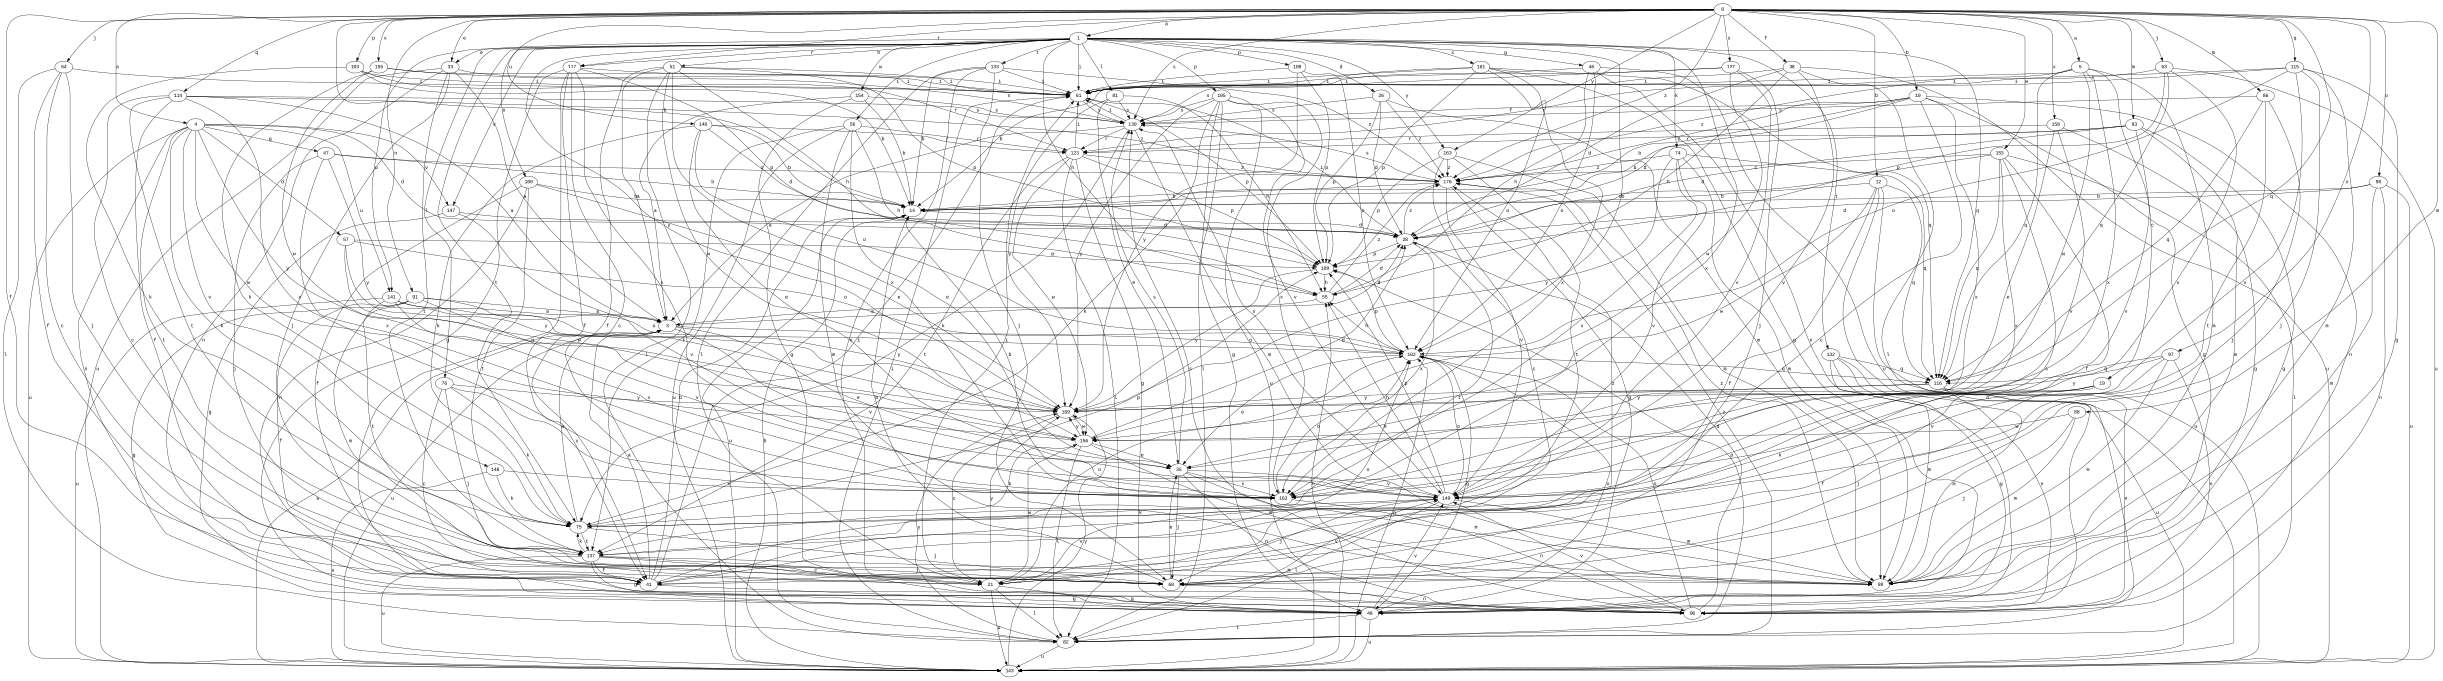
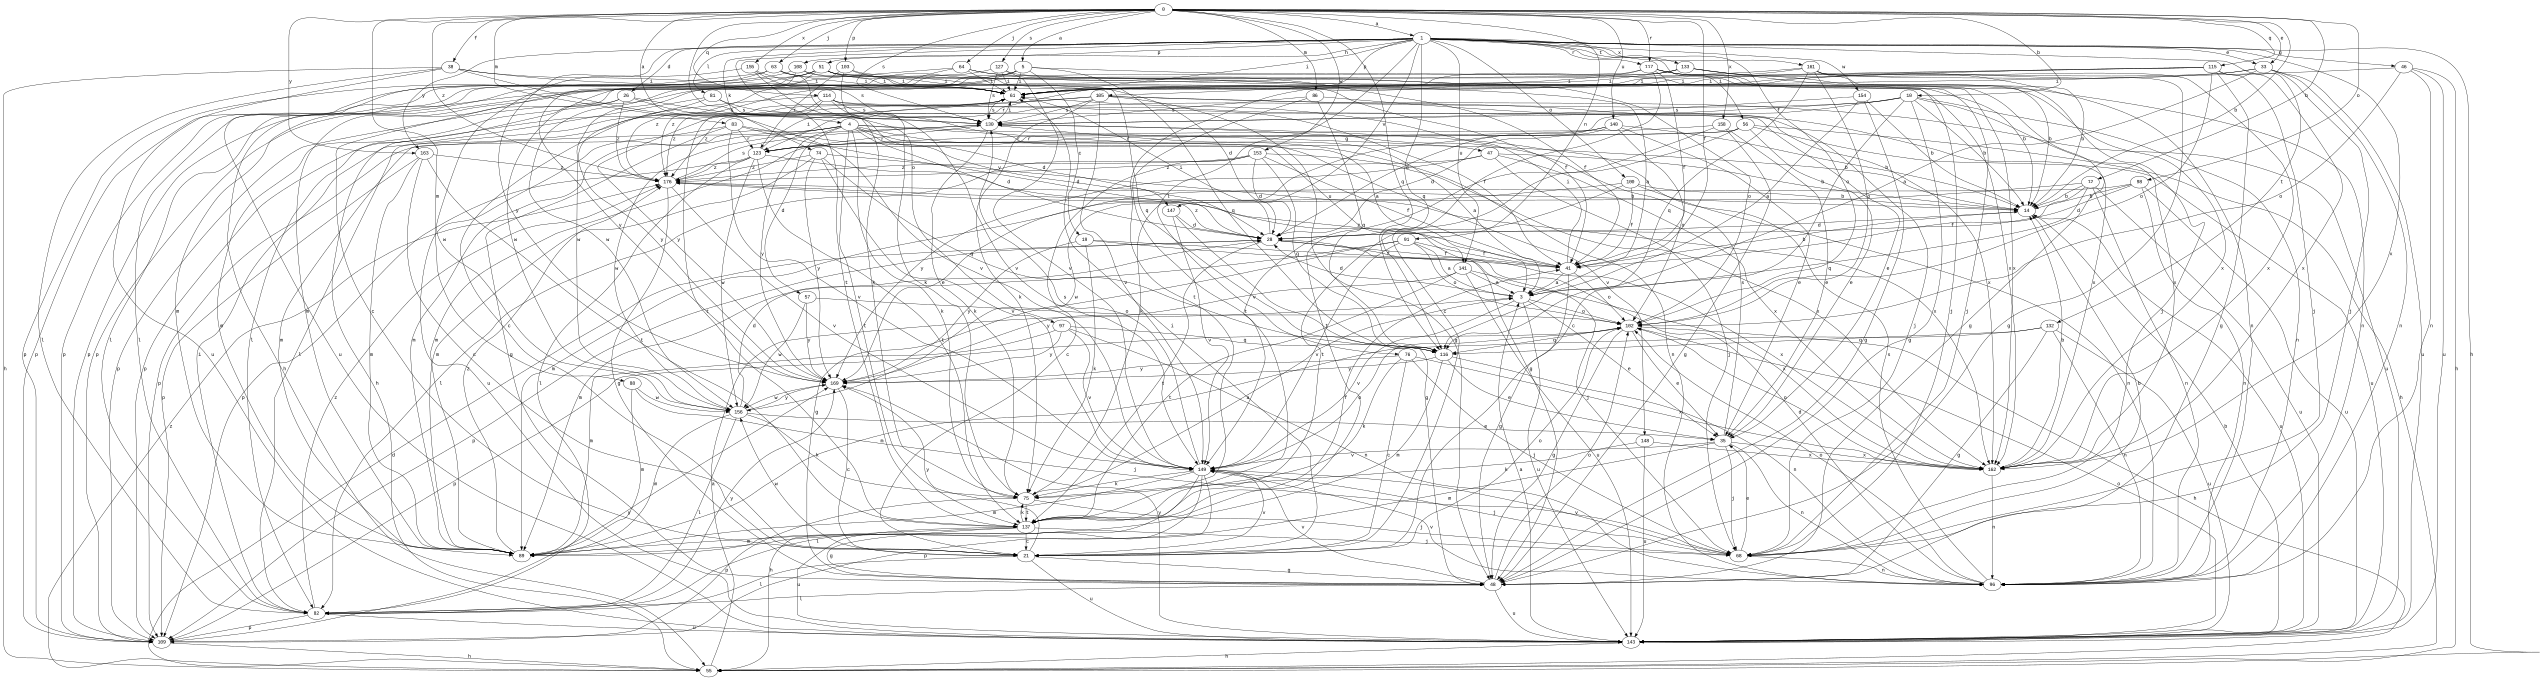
  strict digraph {
    fontname="Liberation Mono"
    node [fontname="Liberation Mono"]
    edge [fontname="Liberation Mono"]
    0
    1
    4
    5
    10
    12
    14
    33
    38
    41
    63
    64
    83
    86
    88
    91
    97
    98
    103
    114
    115
    116
    117
    127
    130
    140
    153
    158
    n29 [label=155]
    163
    176
    26
    46
    51
    55
    56
    61
    74
    76
    81
    100
    102
    105
    108
    132
    133
    137
    141
    147
    154
    161
    162
    169
    n54 [label=57]
    28
    47
    75
    96
    143
    148
    156
    19
    89
    21
    48
    n66 [label=3]
    68
    149
    82
    109
    123
    35
    0 -> 1 [label=a]
    0 -> 4 [label=a]
    0 -> 5 [label=a]
    0 -> 10 [label=b]
    0 -> 12 [label=b]
    0 -> 14 [label=b]
    0 -> 33 [label=e]
    0 -> 38 [label=f]
    0 -> 41 [label=f]
    0 -> 63 [label=j]
    0 -> 64 [label=j]
    0 -> 83 [label=m]
    0 -> 86 [label=m]
    0 -> 88 [label=m]
    0 -> 91 [label=n]
    0 -> 97 [label=o]
    0 -> 98 [label=o]
    0 -> 103 [label=p]
    0 -> 114 [label=q]
    0 -> 115 [label=q]
    0 -> 116 [label=q]
    0 -> 117 [label=r]
    0 -> 127 [label=s]
    0 -> 130 [label=s]
    0 -> 140 [label=u]
    0 -> 153 [label=w]
    0 -> 158 [label=x]
    0 -> n29 [label=x]
    0 -> 163 [label=y]
    0 -> 176 [label=z]
    1 -> 33 [label=e]
    1 -> 116 [label=q]
    1 -> 117 [label=r]
    1 -> 163 [label=y]
    1 -> 26 [label=d]
    1 -> 46 [label=g]
    1 -> 51 [label=h]
    1 -> 55 [label=h]
    1 -> 56 [label=i]
    1 -> 61 [label=i]
    1 -> 74 [label=k]
    1 -> 76 [label=l]
    1 -> 81 [label=l]
    1 -> 100 [label=o]
    1 -> 102 [label=o]
    1 -> 105 [label=p]
    1 -> 108 [label=p]
    1 -> 132 [label=t]
    1 -> 133 [label=t]
-   1 -> 75 [label=t]
+   1 -> 137 [label=t]
    1 -> 141 [label=u]
    1 -> 147 [label=v]
    1 -> 154 [label=w]
    1 -> 161 [label=x]
    1 -> 162 [label=x]
    1 -> 169 [label=y]
    4 -> 137 [label=t]
    4 -> 141 [label=u]
    4 -> 147 [label=v]
    4 -> 169 [label=y]
    4 -> n54 [label=d]
    4 -> 28 [label=d]
    4 -> 47 [label=g]
    4 -> 75 [label=k]
    4 -> 96 [label=n]
    4 -> 143 [label=u]
    4 -> 148 [label=v]
    4 -> 156 [label=w]
    5 -> 116 [label=q]
    5 -> 176 [label=z]
    5 -> 61 [label=i]
    5 -> 162 [label=x]
    5 -> 156 [label=w]
    5 -> 19 [label=c]
    5 -> 89 [label=m]
    10 -> 14 [label=b]
    10 -> 130 [label=f]
    10 -> 176 [label=z]
    10 -> 162 [label=x]
    10 -> 28 [label=d]
    10 -> 96 [label=n]
    10 -> 21 [label=c]
    10 -> 48 [label=g]
    12 -> 14 [label=b]
    12 -> 41 [label=f]
    12 -> 116 [label=q]
    12 -> 96 [label=n]
    12 -> 143 [label=u]
    12 -> 156 [label=w]
    14 -> 28 [label=d]
    14 -> 143 [label=u]
    33 -> 61 [label=i]
    33 -> 137 [label=t]
    33 -> 96 [label=n]
    33 -> 143 [label=u]
    33 -> n66 [label=a]
    33 -> 68 [label=j]
    38 -> 55 [label=h]
    38 -> 61 [label=i]
    38 -> 28 [label=d]
    38 -> 143 [label=u]
    38 -> 149 [label=v]
    38 -> 82 [label=l]
    41 -> 14 [label=b]
    41 -> 176 [label=z]
    41 -> 61 [label=i]
    41 -> 102 [label=o]
    41 -> 48 [label=g]
    41 -> n66 [label=a]
    63 -> 116 [label=q]
    63 -> 61 [label=i]
    63 -> 143 [label=u]
    63 -> 149 [label=v]
    63 -> 109 [label=p]
    64 -> 41 [label=f]
    64 -> 61 [label=i]
    64 -> 21 [label=c]
    64 -> 68 [label=j]
    64 -> 82 [label=l]
    83 -> 14 [label=b]
    83 -> 28 [label=d]
    83 -> 89 [label=m]
    83 -> 48 [label=g]
    83 -> 149 [label=v]
    83 -> 123 [label=r]
    86 -> 116 [label=q]
    86 -> 130 [label=s]
    86 -> 137 [label=t]
    86 -> 68 [label=j]
    88 -> 156 [label=w]
    88 -> 89 [label=m]
    88 -> 68 [label=j]
    91 -> 41 [label=f]
    91 -> 102 [label=o]
    91 -> 89 [label=m]
    91 -> 48 [label=g]
    91 -> n66 [label=a]
    91 -> 149 [label=v]
    97 -> 116 [label=q]
    97 -> 169 [label=y]
    97 -> 96 [label=n]
    97 -> 89 [label=m]
    97 -> 149 [label=v]
    98 -> 14 [label=b]
    98 -> 28 [label=d]
    98 -> 96 [label=n]
    98 -> 143 [label=u]
    98 -> 89 [label=m]
    103 -> 14 [label=b]
    103 -> 61 [label=i]
    103 -> 75 [label=k]
    103 -> 123 [label=r]
    114 -> 41 [label=f]
    114 -> 130 [label=s]
    114 -> 176 [label=z]
    114 -> 137 [label=t]
    114 -> 162 [label=x]
    114 -> 21 [label=c]
    114 -> n66 [label=a]
    115 -> 61 [label=i]
    115 -> 102 [label=o]
    115 -> 162 [label=x]
    115 -> 89 [label=m]
    115 -> 48 [label=g]
    115 -> 68 [label=j]
    115 -> 123 [label=r]
    116 -> 169 [label=y]
    116 -> 96 [label=n]
    116 -> 89 [label=m]
    116 -> 35 [label=e]
    117 -> 41 [label=f]
    117 -> 61 [label=i]
    117 -> 162 [label=x]
    117 -> 96 [label=n]
    117 -> 21 [label=c]
    117 -> 48 [label=g]
    117 -> 109 [label=p]
    127 -> 130 [label=s]
    127 -> 61 [label=i]
    127 -> 156 [label=w]
    127 -> 68 [label=j]
    127 -> 149 [label=v]
    130 -> 61 [label=i]
    130 -> 75 [label=k]
    130 -> 89 [label=m]
    130 -> n66 [label=a]
    130 -> 123 [label=r]
    140 -> 14 [label=b]
    140 -> 102 [label=o]
    140 -> 28 [label=d]
    140 -> 75 [label=k]
    140 -> 123 [label=r]
    140 -> 35 [label=e]
    153 -> 41 [label=f]
    153 -> 116 [label=q]
    153 -> 176 [label=z]
    153 -> 162 [label=x]
    153 -> 28 [label=d]
    153 -> 21 [label=c]
    153 -> 82 [label=l]
    158 -> 48 [label=g]
    158 -> 149 [label=v]
    158 -> 123 [label=r]
    158 -> 35 [label=e]
    n29 -> 130 [label=s]
    n29 -> 61 [label=i]
    n29 -> 75 [label=k]
    n29 -> 156 [label=w]
    163 -> 176 [label=z]
    163 -> 137 [label=t]
    163 -> 89 [label=m]
    163 -> 21 [label=c]
    163 -> 109 [label=p]
    176 -> 14 [label=b]
    176 -> 130 [label=s]
    176 -> 48 [label=g]
    176 -> 149 [label=v]
    26 -> 130 [label=s]
    26 -> 176 [label=z]
    26 -> 28 [label=d]
    26 -> 89 [label=m]
    26 -> 109 [label=p]
    46 -> 55 [label=h]
    46 -> 61 [label=i]
    46 -> 102 [label=o]
    46 -> 96 [label=n]
    46 -> 143 [label=u]
    51 -> 41 [label=f]
    51 -> 55 [label=h]
    51 -> 61 [label=i]
    51 -> 162 [label=x]
    51 -> 156 [label=w]
    51 -> n66 [label=a]
    51 -> 82 [label=l]
    51 -> 109 [label=p]
    55 -> 176 [label=z]
    55 -> 28 [label=d]
    55 -> n66 [label=a]
    56 -> 55 [label=h]
    56 -> 137 [label=t]
    56 -> 143 [label=u]
    56 -> 89 [label=m]
    56 -> 123 [label=r]
    56 -> 35 [label=e]
    61 -> 130 [label=s]
    61 -> 109 [label=p]
    74 -> 116 [label=q]
    74 -> 176 [label=z]
    74 -> 162 [label=x]
    74 -> 169 [label=y]
    74 -> 89 [label=m]
    74 -> 149 [label=v]
    76 -> 162 [label=x]
    76 -> 169 [label=y]
    76 -> 75 [label=k]
    76 -> 21 [label=c]
    76 -> 68 [label=j]
    81 -> 130 [label=s]
    81 -> 55 [label=h]
    81 -> 169 [label=y]
    81 -> 35 [label=e]
    100 -> 14 [label=b]
    100 -> 41 [label=f]
    100 -> 137 [label=t]
    100 -> 169 [label=e]
    100 -> 96 [label=n]
    102 -> 116 [label=q]
    102 -> 55 [label=h]
    102 -> 48 [label=g]
    102 -> 109 [label=p]
    102 -> 35 [label=e]
    105 -> 130 [label=s]
    105 -> 162 [label=x]
    105 -> 169 [label=y]
    105 -> 75 [label=k]
    105 -> 143 [label=u]
    105 -> 48 [label=g]
    105 -> 149 [label=v]
    105 -> 82 [label=l]
    108 -> 61 [label=i]
    108 -> 102 [label=o]
    108 -> 169 [label=y]
    108 -> 109 [label=p]
    132 -> 116 [label=q]
    132 -> 96 [label=n]
    132 -> 143 [label=u]
    132 -> 89 [label=m]
    132 -> 48 [label=g]
    133 -> 14 [label=b]
    133 -> 176 [label=z]
    133 -> 61 [label=i]
    133 -> 96 [label=n]
    133 -> 68 [label=j]
    133 -> 82 [label=l]
    137 -> 41 [label=f]
    137 -> 75 [label=k]
    137 -> 143 [label=u]
    137 -> 89 [label=m]
    137 -> 21 [label=c]
    137 -> 48 [label=g]
    137 -> 68 [label=j]
    141 -> 137 [label=t]
    141 -> 162 [label=x]
    141 -> 169 [label=y]
    141 -> 143 [label=u]
    141 -> n66 [label=a]
    147 -> 28 [label=d]
    147 -> 48 [label=g]
    147 -> 149 [label=v]
    154 -> 14 [label=b]
    154 -> 130 [label=s]
    154 -> 48 [label=g]
    154 -> n66 [label=a]
    161 -> 14 [label=b]
    161 -> 116 [label=q]
    161 -> 61 [label=i]
    161 -> 102 [label=o]
    161 -> 162 [label=x]
    161 -> 48 [label=g]
    161 -> 109 [label=p]
    162 -> 14 [label=b]
    162 -> 102 [label=o]
    162 -> 96 [label=n]
    169 -> 156 [label=w]
    169 -> 21 [label=c]
    n54 -> 102 [label=o]
    n54 -> 169 [label=y]
    n54 -> 156 [label=w]
-   n54 -> 109 [label=p]
+   4 -> 109 [label=p]
+   28 -> 41 [label=f]
    28 -> 176 [label=z]
    28 -> 61 [label=i]
    28 -> 137 [label=t]
    28 -> 162 [label=x]
    28 -> 109 [label=p]
    47 -> 14 [label=b]
    47 -> 176 [label=z]
    47 -> 162 [label=x]
    47 -> 169 [label=y]
    47 -> 68 [label=j]
    75 -> 137 [label=t]
    75 -> n66 [label=a]
    75 -> 68 [label=j]
    75 -> 109 [label=p]
    96 -> 130 [label=s]
    96 -> 102 [label=o]
    96 -> 28 [label=d]
    96 -> 149 [label=v]
    143 -> 14 [label=b]
    143 -> 55 [label=h]
    143 -> 102 [label=o]
    143 -> 169 [label=y]
    143 -> n66 [label=a]
    148 -> 162 [label=x]
    148 -> 75 [label=k]
    148 -> 143 [label=u]
    156 -> 169 [label=y]
    156 -> 28 [label=d]
    156 -> 75 [label=k]
    156 -> 89 [label=m]
    156 -> 82 [label=l]
    156 -> 35 [label=e]
    19 -> 41 [label=f]
    19 -> 169 [label=y]
    19 -> 75 [label=k]
    19 -> 68 [label=j]
    89 -> 176 [label=z]
    21 -> 61 [label=i]
    21 -> 102 [label=o]
    21 -> 169 [label=y]
    21 -> 143 [label=u]
    21 -> 156 [label=w]
    21 -> 48 [label=g]
    21 -> 149 [label=v]
    21 -> 82 [label=l]
    48 -> 102 [label=o]
    48 -> 143 [label=u]
    48 -> 149 [label=v]
    48 -> 82 [label=l]
    n66 -> 102 [label=o]
    n66 -> 28 [label=d]
    n66 -> 143 [label=u]
    n66 -> 149 [label=v]
    n66 -> 35 [label=e]
    68 -> 14 [label=b]
    68 -> 96 [label=n]
    68 -> 149 [label=v]
    68 -> 35 [label=e]
    149 -> 130 [label=s]
    149 -> 55 [label=h]
    149 -> 102 [label=o]
    149 -> 75 [label=k]
    149 -> 89 [label=m]
    149 -> 68 [label=j]
    149 -> 82 [label=l]
    149 -> 109 [label=p]
    82 -> 176 [label=z]
    82 -> 61 [label=i]
    82 -> 169 [label=y]
    82 -> 143 [label=u]
    82 -> 109 [label=p]
    109 -> 55 [label=h]
    109 -> 169 [label=y]
    123 -> 176 [label=z]
    123 -> 61 [label=i]
    123 -> 137 [label=t]
    123 -> 156 [label=w]
    123 -> 48 [label=g]
    123 -> 82 [label=l]
    123 -> 109 [label=p]
    35 -> 130 [label=s]
    35 -> 162 [label=x]
    35 -> 96 [label=n]
    35 -> 89 [label=m]
    35 -> 68 [label=j]
    35 -> 149 [label=v]
  }
